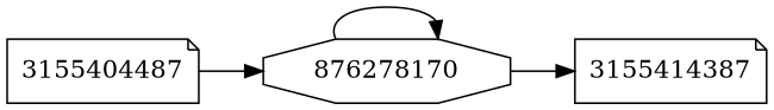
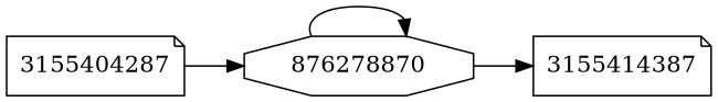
  digraph {
    rankdir=LR
    node [shape=note]
-   876278870 [shape=octagon label=876278170]
+   876278870 [shape=octagon]
    3155414387
-   3155404487
+   3155404487 [label=3155404287]
    876278870 -> 876278870
    876278870 -> 3155414387
    3155404487 -> 876278870
  }
